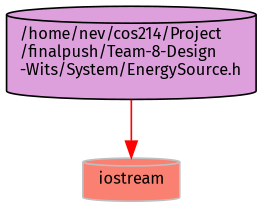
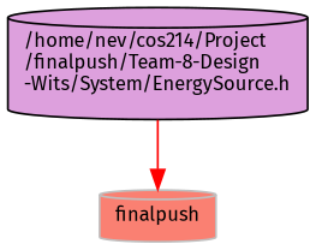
  digraph {
    fontname="Fira Sans"
    node [fontname="Fira Sans" fontsize=10 shape=cylinder style=filled]
    n1 [color=black fillcolor=plum fontcolor=black height=0.2 label="/home/nev/cos214/Project\l/finalpush/Team-8-Design\l-Wits/System/EnergySource.h" width=0.4]
-   n2 [color=grey75 fillcolor=salmon height=0.2 label=iostream width=0.4]
+   n2 [color=grey75 fillcolor=salmon height=0.2 label=finalpush width=0.4]
    n1 -> n2 [color=red fontname="Fira Sans" fontsize=10 labelfontname=Helvetica labelfontsize=10 style=solid]
  }
